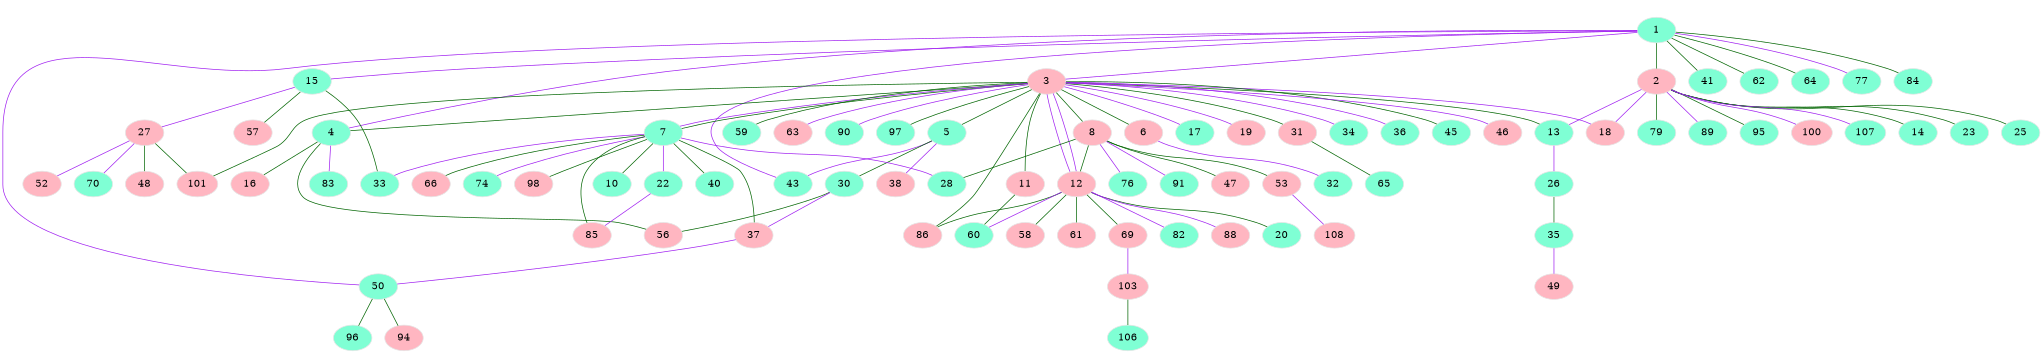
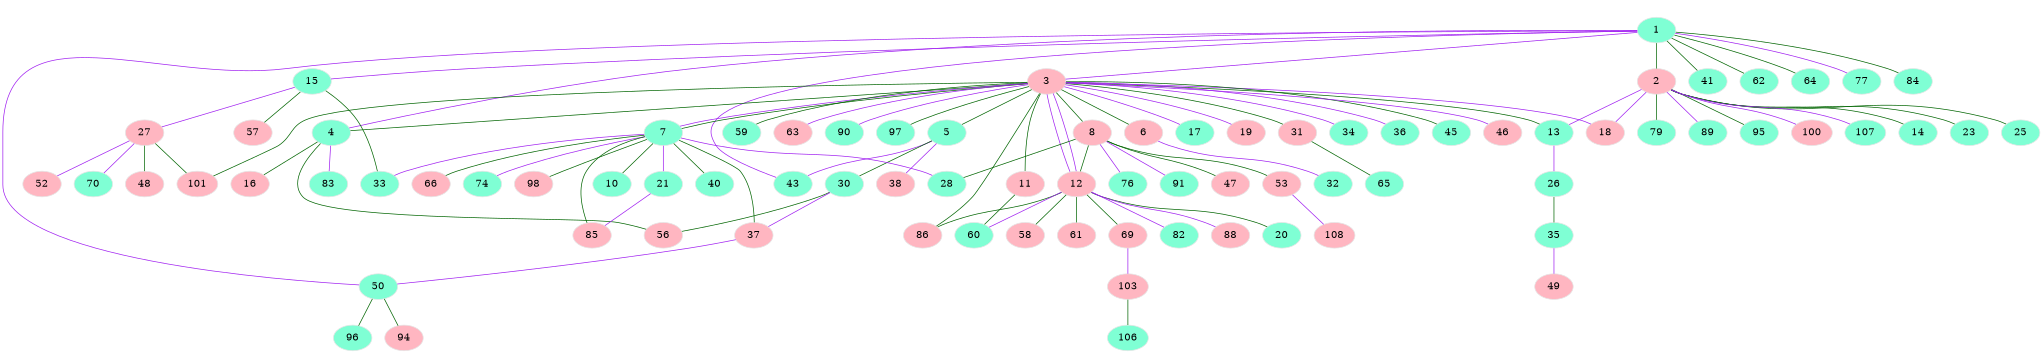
  graph {
    node [color=gray90 fillcolor=aquamarine style=filled]
    edge [color=darkgreen]
    1 [super="+110"]
    2 [fillcolor=lightpink super="+42"]
    3 [fillcolor=lightpink super="+29"]
    4 [super="+68"]
    15
    41
    43
    50 [super="+80"]
    62
    64
    77
    84
    13 [super="+73"]
    14
    18 [fillcolor=lightpink super="+71"]
    23
    25
    79
    89
    95
    100 [fillcolor=lightpink]
    107
    5 [super="+81"]
    6 [fillcolor=lightpink super="+9"]
    7 [super="+22"]
    8 [fillcolor=lightpink super="+24"]
    11 [fillcolor=lightpink]
    12 [fillcolor=lightpink super="+54"]
    17
    19 [fillcolor=lightpink]
    31 [fillcolor=lightpink]
    34 [super="+104"]
    36 [super="+51"]
    45 [super="+75"]
    46 [fillcolor=lightpink]
    59
    63 [fillcolor=lightpink]
    86 [fillcolor=lightpink super="+105"]
    90
    97
    101 [fillcolor=lightpink]
    16 [fillcolor=lightpink]
    56 [fillcolor=lightpink super="+92"]
    83
    33 [super="+87"]
    27 [fillcolor=lightpink super="+39"]
    57 [fillcolor=lightpink]
    94 [fillcolor=lightpink]
    96
    26
    30 [super="+55"]
    38 [fillcolor=lightpink]
    32
    10 [super="+93"]
-   21 [label=22]
+   21
    28
    37 [fillcolor=lightpink super="+78"]
    40
    66 [fillcolor=lightpink]
    74
    85 [fillcolor=lightpink]
    98 [fillcolor=lightpink]
    47 [fillcolor=lightpink super="+99"]
    53 [fillcolor=lightpink super="+102"]
    76
    91
    60 [super="+67"]
    20
    58 [fillcolor=lightpink]
    61 [fillcolor=lightpink]
    69 [fillcolor=lightpink super="+72"]
    82
    88 [fillcolor=lightpink]
    65
    108 [fillcolor=lightpink]
    103 [fillcolor=lightpink]
    35 [super="+44"]
    48 [fillcolor=lightpink]
    52 [fillcolor=lightpink]
    70
    49 [fillcolor=lightpink]
    106
    1 -- 2
    1 -- 3 [color=purple]
    1 -- 4 [color=purple]
    1 -- 15 [color=purple]
    1 -- 41
    1 -- 43 [color=purple]
    1 -- 50 [color=purple]
    1 -- 62
    1 -- 64
    1 -- 77 [color=purple]
    1 -- 84
    2 -- 13 [color=purple]
    2 -- 14
    2 -- 18 [color=purple]
    2 -- 23
    2 -- 25
    2 -- 79
    2 -- 89 [color=purple]
    2 -- 95
    2 -- 100 [color=purple]
    2 -- 107 [color=purple]
    3 -- 4
    3 -- 13
    3 -- 18 [color=purple weight=2]
    3 -- 5
    3 -- 6
    3 -- 7 [color=purple weight=2]
    3 -- 7
    3 -- 8
    3 -- 11
    3 -- 12 [color=purple]
    3 -- 12 [color=purple]
    3 -- 17 [color=purple]
    3 -- 19 [color=purple]
    3 -- 31
    3 -- 34 [color=purple]
    3 -- 36 [color=purple]
    3 -- 45
    3 -- 46 [color=purple]
    3 -- 59
    3 -- 63 [color=purple]
    3 -- 86
    3 -- 90 [color=purple]
    3 -- 97
    3 -- 101
    4 -- 16
    4 -- 56
    4 -- 83 [color=purple]
    15 -- 33
    15 -- 27 [color=purple]
    15 -- 57
    50 -- 94
    50 -- 96
    13 -- 26 [color=purple]
    5 -- 43 [color=purple]
    5 -- 30
    5 -- 38 [color=purple]
    6 -- 32 [color=purple]
    7 -- 33 [color=purple]
    7 -- 10
    7 -- 21 [color=purple]
    7 -- 28 [color=purple]
    7 -- 37
    7 -- 40
    7 -- 66
    7 -- 74 [color=purple]
    7 -- 85
    7 -- 98
    8 -- 12
    8 -- 28
    8 -- 47
    8 -- 53
    8 -- 76 [color=purple]
    8 -- 91 [color=purple]
    11 -- 60
    12 -- 86
    12 -- 60 [color=purple]
    12 -- 20
    12 -- 58
    12 -- 61
    12 -- 69
    12 -- 82 [color=purple]
    12 -- 88 [color=purple]
    31 -- 65
    27 -- 101
    27 -- 48
    27 -- 52 [color=purple]
    27 -- 70 [color=purple]
    26 -- 35
    30 -- 56
    30 -- 37 [color=purple]
    21 -- 85 [color=purple]
    37 -- 50 [color=purple]
    53 -- 108 [color=purple]
    69 -- 103 [color=purple]
    103 -- 106
    35 -- 49 [color=purple]
  }
